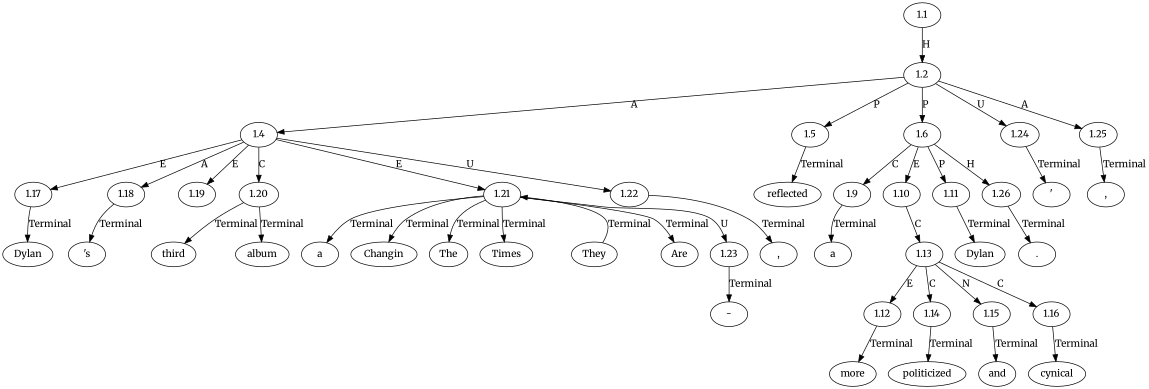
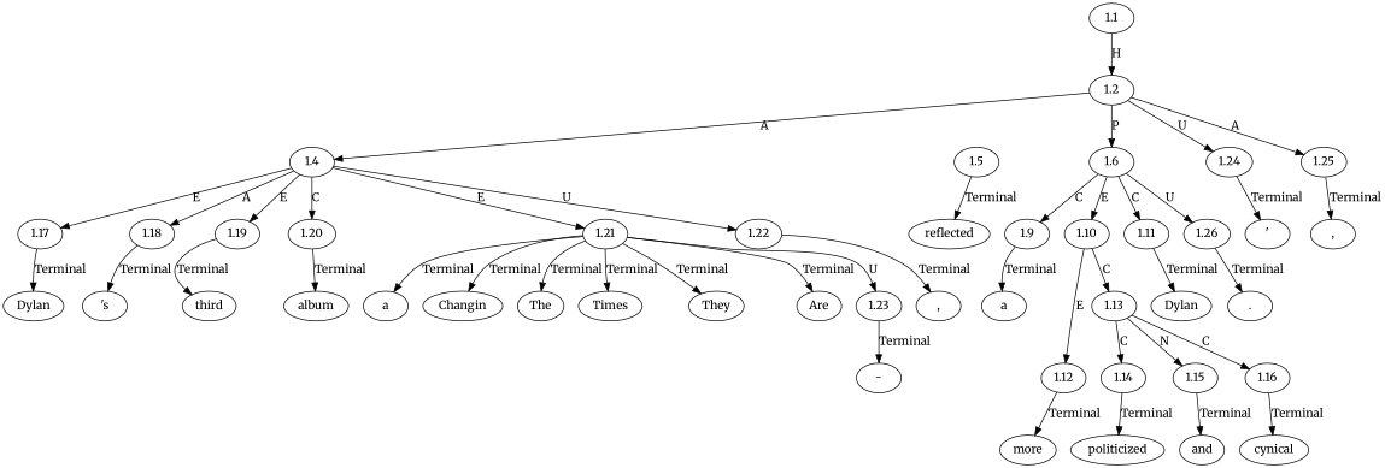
  digraph {
    fontname=Merriweather
    node [fontname=Merriweather ordering=out]
    edge [fontname=Merriweather ordering=out]
    n1 [label=Dylan]
    n2 [label=a]
    n3 [label="-"]
    n4 [label=Changin]
    n5 [label="'"]
    n6 [label=","]
    n7 [label=reflected]
    n8 [label=a]
    n9 [label=more]
    n10 [label=politicized]
    n11 [label=and]
    n12 [label="'s"]
    n13 [label=cynical]
    n14 [label=Dylan]
    n15 [label="."]
    n16 [label=third]
    n17 [label=album]
    n18 [label=","]
    n19 [label=The]
    n20 [label=Times]
    n21 [label=They]
    n22 [label=Are]
    n23 [label=1.1]
    n24 [label=1.2]
    n25 [label=1.4]
    n26 [label=1.5]
    n27 [label=1.6]
    n28 [label=1.24]
    n29 [label=1.25]
    n30 [label=1.17]
    n31 [label=1.18]
    n32 [label=1.19]
    n33 [label=1.20]
    n34 [label=1.21]
    n35 [label=1.22]
    n36 [label=1.9]
    n37 [label=1.10]
    n38 [label=1.11]
    n39 [label=1.26]
    n40 [label=1.23]
    n41 [label=1.12]
    n42 [label=1.13]
    n43 [label=1.14]
    n44 [label=1.15]
    n45 [label=1.16]
    n23 -> n24 [label=H]
    n24 -> n25 [label=A]
-   n24 -> n26 [label=P]
    n24 -> n27 [label=P]
    n24 -> n28 [label=U]
    n24 -> n29 [label=A]
    n25 -> n30 [label=E]
    n25 -> n31 [label=A]
    n25 -> n32 [label=E]
    n25 -> n33 [label=C]
    n25 -> n34 [label=E]
    n25 -> n35 [label=U]
    n26 -> n7 [label=Terminal]
    n27 -> n36 [label=C]
    n27 -> n37 [label=E]
-   n27 -> n38 [label=P]
-   n27 -> n39 [label=H]
+   n27 -> n38 [label=C]
+   n27 -> n39 [label=U]
    n28 -> n5 [label=Terminal]
    n29 -> n6 [label=Terminal]
    n30 -> n1 [label=Terminal]
    n31 -> n12 [label=Terminal]
-   n33 -> n16 [label=Terminal]
+   n32 -> n16 [label=Terminal]
    n33 -> n17 [label=Terminal]
    n34 -> n2 [label=Terminal]
    n34 -> n4 [label=Terminal]
    n34 -> n19 [label=Terminal]
    n34 -> n20 [label=Terminal]
-   n21 -> n34 [label=Terminal]
+   n34 -> n21 [label=Terminal]
    n34 -> n22 [label=Terminal]
    n34 -> n40 [label=U]
    n35 -> n18 [label=Terminal]
    n36 -> n8 [label=Terminal]
-   n42 -> n41 [label=E]
+   n37 -> n41 [label=E]
    n37 -> n42 [label=C]
    n38 -> n14 [label=Terminal]
    n39 -> n15 [label=Terminal]
    n40 -> n3 [label=Terminal]
    n41 -> n9 [label=Terminal]
    n42 -> n43 [label=C]
    n42 -> n44 [label=N]
    n42 -> n45 [label=C]
    n43 -> n10 [label=Terminal]
    n44 -> n11 [label=Terminal]
    n45 -> n13 [label=Terminal]
  }
